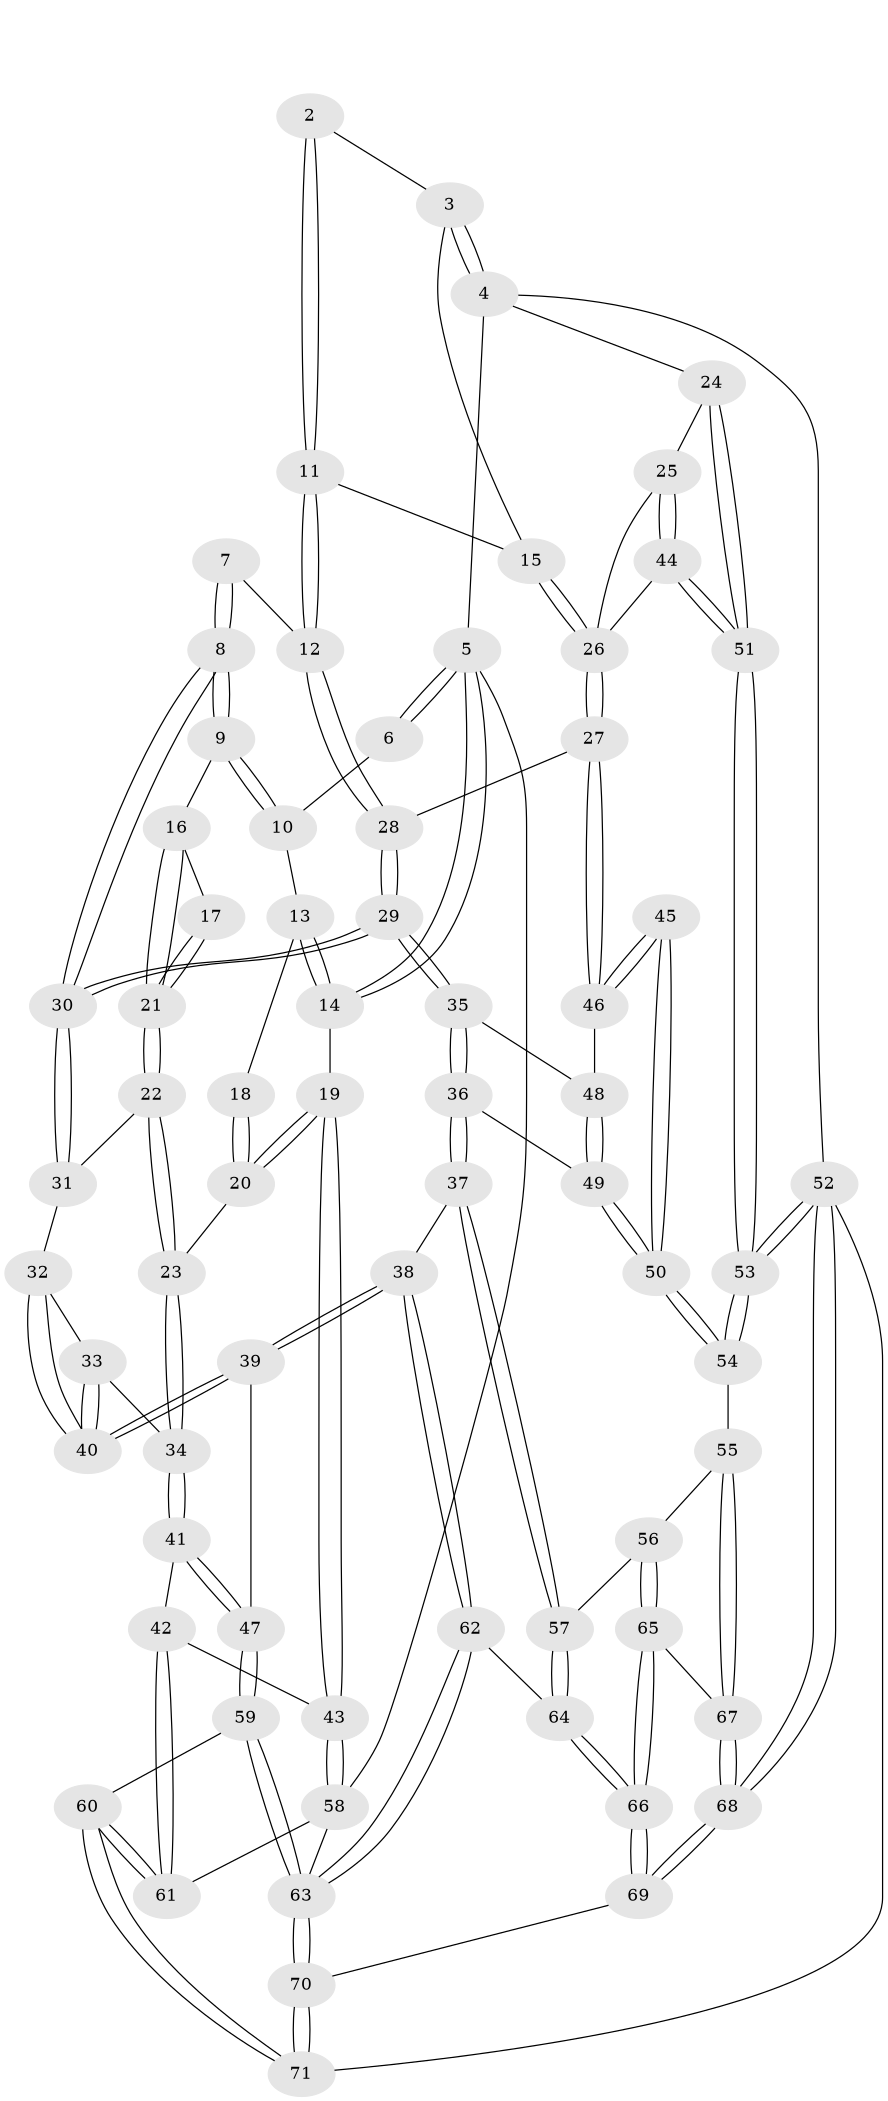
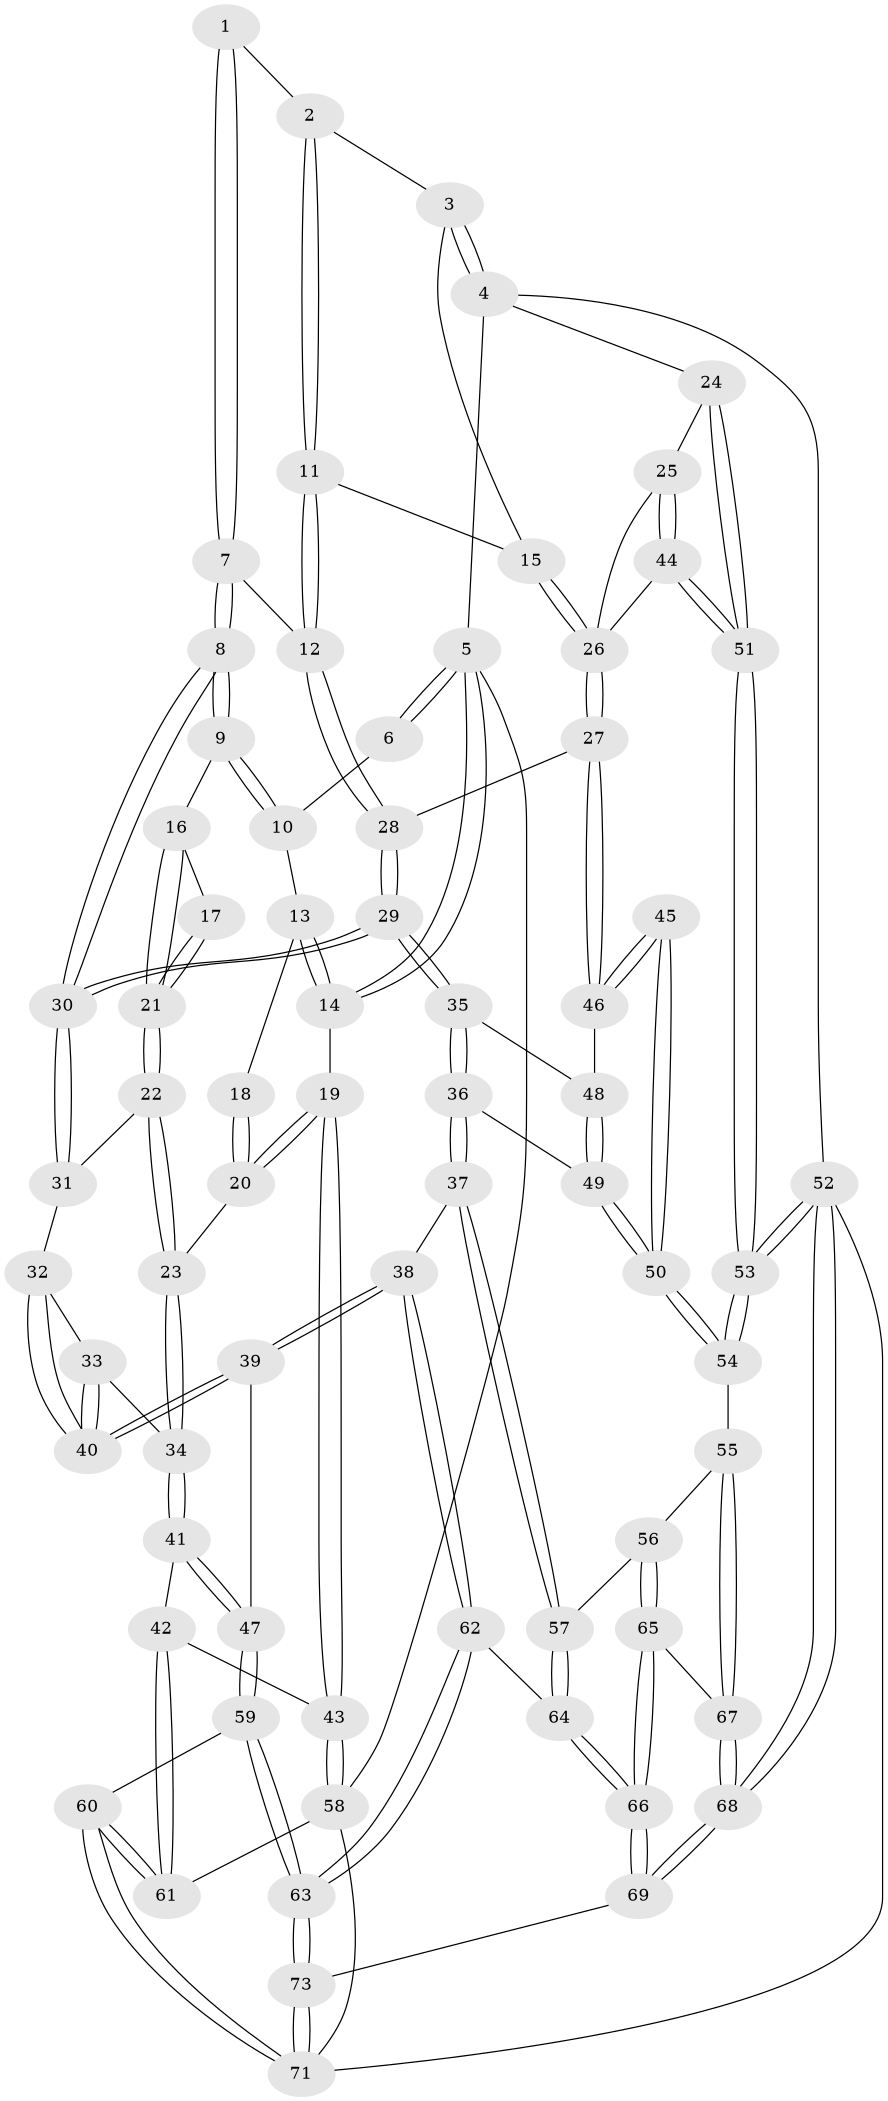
  graph {
    node [color=gray90 style=filled]
+   1
    2
    7
    3
    11
    8
    12
    4
    15
    5
    24
    52
    26
    6
    14
    58
    25
    51
    53
    68
    71
    10
    19
    61
    13
    9
    30
    28
    16
    31
    17
    21
    18
    29
    20
    43
    27
    22
    23
    34
    32
    41
    44
    46
    48
    35
    36
    33
    40
    47
    42
    37
    49
    38
    57
    50
    39
    62
    64
    63
    59
    45
    54
    60
    55
    69
    56
    67
    65
    66
-   70
+   70 [label=73]
+   1 -- 2
+   1 -- 7
+   1 -- 7
    2 -- 3
    2 -- 11
    2 -- 11
    7 -- 8
    7 -- 8
    7 -- 12
    3 -- 4
    3 -- 4
    3 -- 15
    11 -- 12
    11 -- 12
    11 -- 15
    8 -- 9
    8 -- 9
    8 -- 30
    8 -- 30
    12 -- 28
    12 -- 28
    4 -- 5
    4 -- 24
    4 -- 52
    15 -- 26
    15 -- 26
    5 -- 6
    5 -- 6
    5 -- 14
    5 -- 14
    5 -- 58
    24 -- 25
    24 -- 51
    24 -- 51
    52 -- 53
    52 -- 53
    52 -- 68
    52 -- 68
    52 -- 71
    26 -- 27
    26 -- 27
    6 -- 10
    14 -- 19
-   58 -- 63
+   58 -- 71
    58 -- 61
    25 -- 26
    25 -- 44
    25 -- 44
    51 -- 53
    51 -- 53
    53 -- 54
    53 -- 54
    68 -- 69
    68 -- 69
    10 -- 13
    19 -- 20
    19 -- 20
    19 -- 43
    19 -- 43
    13 -- 14
    13 -- 14
    13 -- 18
    9 -- 10
    9 -- 10
    9 -- 16
    30 -- 31
    30 -- 31
    28 -- 29
    28 -- 29
    16 -- 17
    16 -- 21
    16 -- 21
    31 -- 32
    17 -- 21
    17 -- 21
    21 -- 22
    21 -- 22
    18 -- 20
    18 -- 20
    29 -- 30
    29 -- 30
    29 -- 35
    29 -- 35
    20 -- 23
    43 -- 58
    43 -- 58
    27 -- 28
    27 -- 46
    27 -- 46
    22 -- 31
    22 -- 23
    22 -- 23
    23 -- 34
    23 -- 34
    34 -- 41
    34 -- 41
    32 -- 33
    32 -- 40
    32 -- 40
    41 -- 47
    41 -- 47
    41 -- 42
    44 -- 26
    44 -- 51
    44 -- 51
    46 -- 48
    48 -- 49
    48 -- 49
    35 -- 48
    35 -- 36
    35 -- 36
    36 -- 37
    36 -- 37
    36 -- 49
    33 -- 34
    33 -- 40
    33 -- 40
    47 -- 59
    47 -- 59
    42 -- 61
    42 -- 61
    42 -- 43
    37 -- 38
    37 -- 57
    37 -- 57
    49 -- 50
    49 -- 50
    38 -- 39
    38 -- 39
    38 -- 62
    38 -- 62
    57 -- 64
    57 -- 64
    50 -- 54
    50 -- 54
    39 -- 40
    39 -- 40
    39 -- 47
    62 -- 64
    62 -- 63
    62 -- 63
    64 -- 66
    64 -- 66
    63 -- 70
    63 -- 70
    59 -- 63
    59 -- 63
    59 -- 60
    45 -- 46
    45 -- 46
    45 -- 50
    45 -- 50
    54 -- 55
    60 -- 71
    60 -- 71
    60 -- 61
    60 -- 61
    55 -- 56
    55 -- 67
    55 -- 67
    69 -- 70
    56 -- 57
    56 -- 65
    56 -- 65
    67 -- 68
    67 -- 68
    65 -- 67
    65 -- 66
    65 -- 66
    66 -- 69
    66 -- 69
    70 -- 71
    70 -- 71
  }
